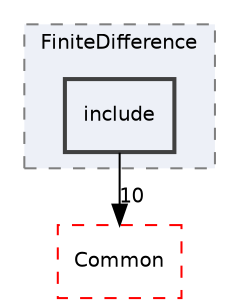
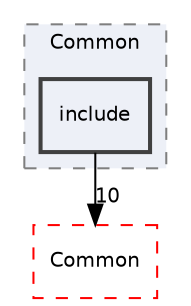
  digraph {
    compound=true
    node [fillcolor="#edf0f7" fontname=Helvetica fontsize=10 shape=box]
    n1 [color=grey25 label=include style="filled,bold,"]
    n2 [color=red label=Common style="dashed,"]
    subgraph cluster_1 {
      bgcolor="#edf0f7"
      fontname=Helvetica
      fontsize=10
-     label=FiniteDifference
+     label=Common
      pencolor=grey50
      style="filled,dashed,"
      n1
    }
    n1 -> n2 [fontname=Helvetica fontsize=10 headlabel=10 labeldistance=1.5 labelfontname=Helvetica labelfontsize=10]
  }
